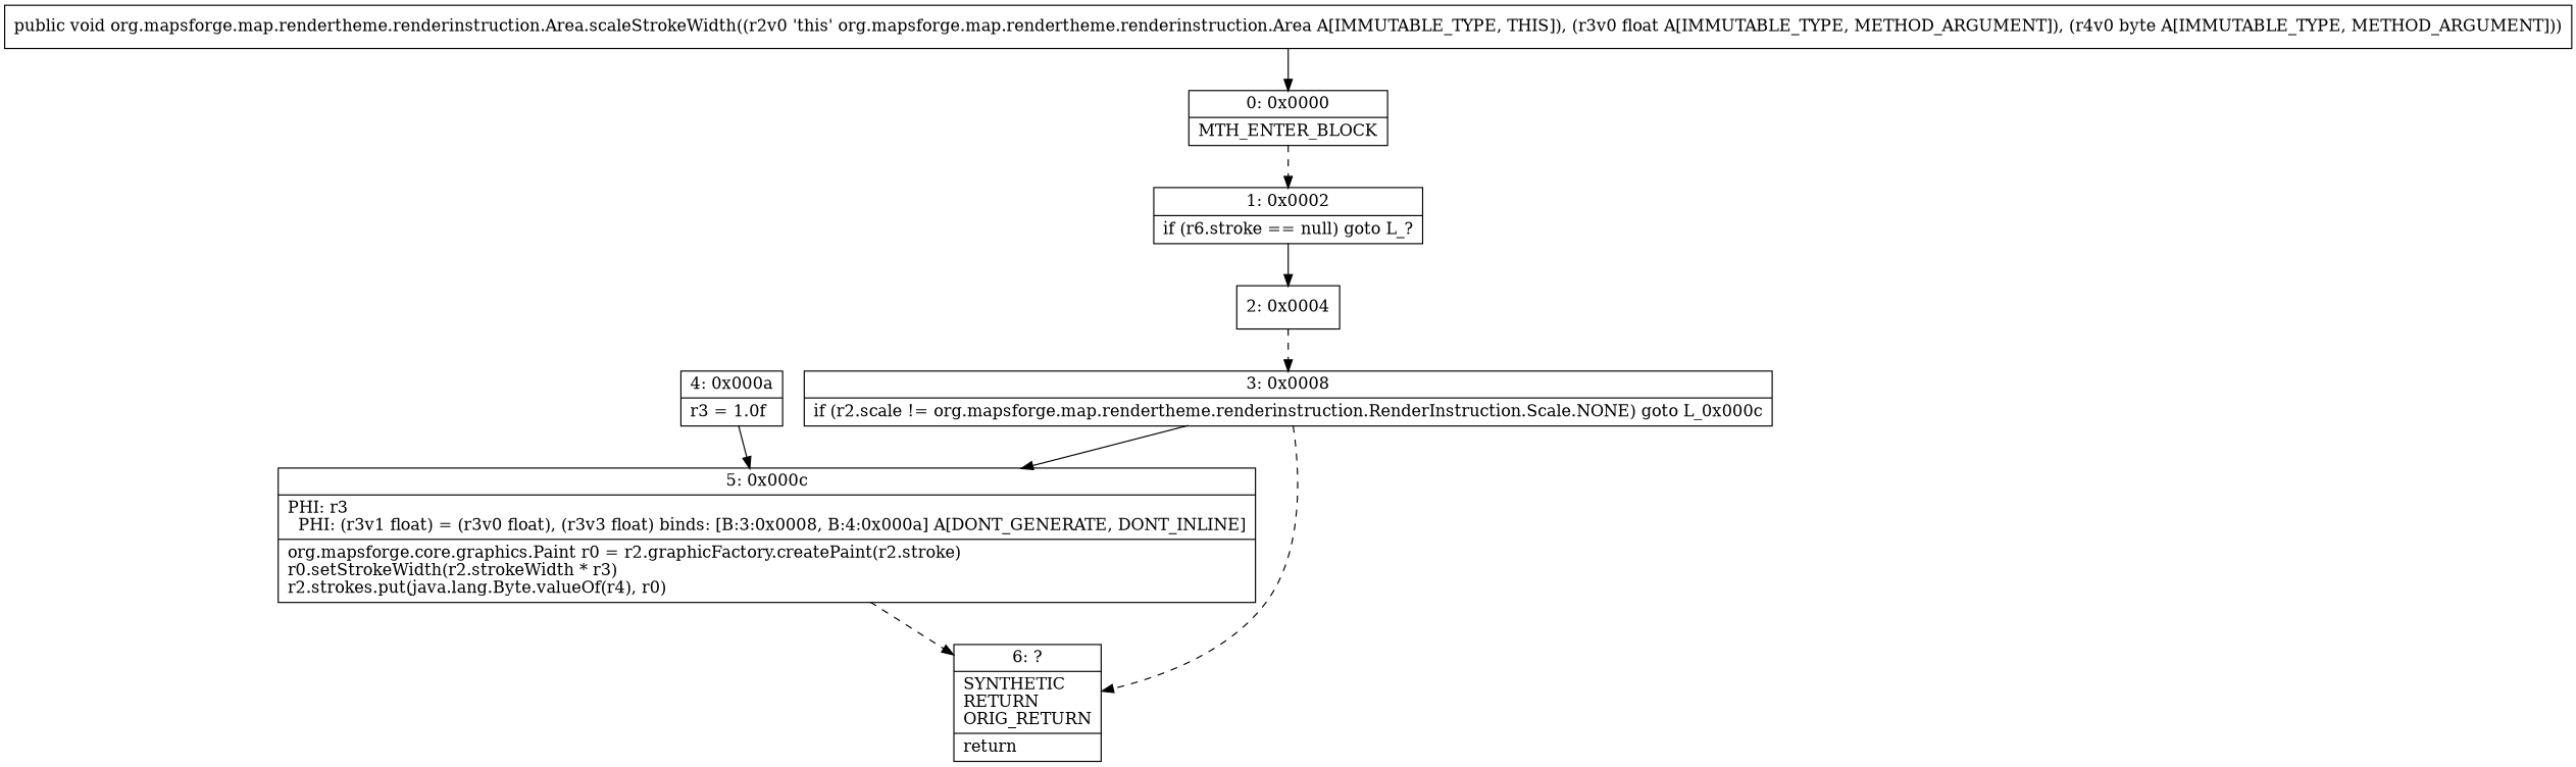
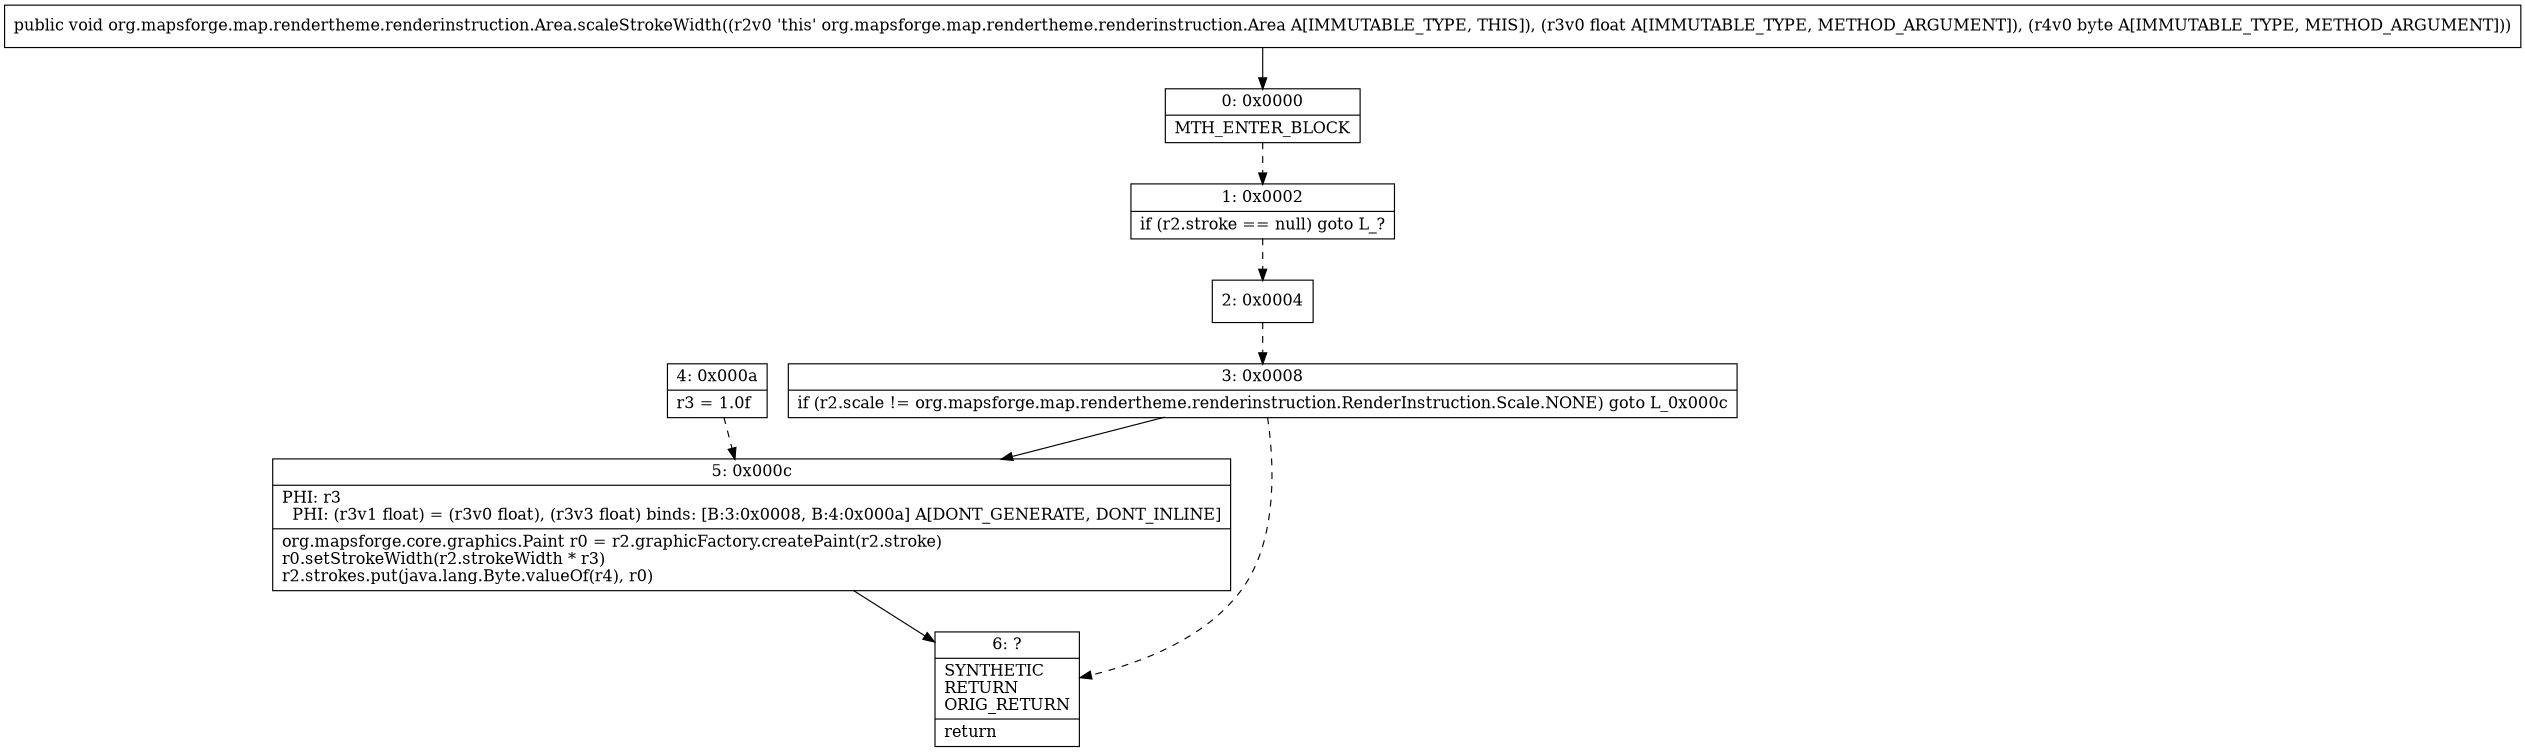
  digraph {
    node [shape=record]
    n1 [label="{0\:\ 0x0000|MTH_ENTER_BLOCK\l}"]
-   n2 [label="{1\:\ 0x0002|if (r6.stroke == null) goto L_?\l}"]
+   n2 [label="{1\:\ 0x0002|if (r2.stroke == null) goto L_?\l}"]
    n3 [label="{2\:\ 0x0004}"]
    n4 [label="{3\:\ 0x0008|if (r2.scale != org.mapsforge.map.rendertheme.renderinstruction.RenderInstruction.Scale.NONE) goto L_0x000c\l}"]
    n5 [label="{5\:\ 0x000c|PHI: r3 \l  PHI: (r3v1 float) = (r3v0 float), (r3v3 float) binds: [B:3:0x0008, B:4:0x000a] A[DONT_GENERATE, DONT_INLINE]\l|org.mapsforge.core.graphics.Paint r0 = r2.graphicFactory.createPaint(r2.stroke)\lr0.setStrokeWidth(r2.strokeWidth * r3)\lr2.strokes.put(java.lang.Byte.valueOf(r4), r0)\l}"]
    n6 [label="{6\:\ ?|SYNTHETIC\lRETURN\lORIG_RETURN\l|return\l}"]
    n7 [label="{4\:\ 0x000a|r3 = 1.0f\l}"]
    n8 [label="{public void org.mapsforge.map.rendertheme.renderinstruction.Area.scaleStrokeWidth((r2v0 'this' org.mapsforge.map.rendertheme.renderinstruction.Area A[IMMUTABLE_TYPE, THIS]), (r3v0 float A[IMMUTABLE_TYPE, METHOD_ARGUMENT]), (r4v0 byte A[IMMUTABLE_TYPE, METHOD_ARGUMENT])) }"]
    n1 -> n2 [style=dashed]
-   n2 -> n3 [style=solid]
+   n2 -> n3 [style=dashed]
    n3 -> n4 [style=dashed]
    n4 -> n5
    n4 -> n6 [style=dashed]
-   n5 -> n6 [style=dashed]
-   n7 -> n5
+   n5 -> n6
+   n7 -> n5 [style=dashed]
    n8 -> n1
  }
